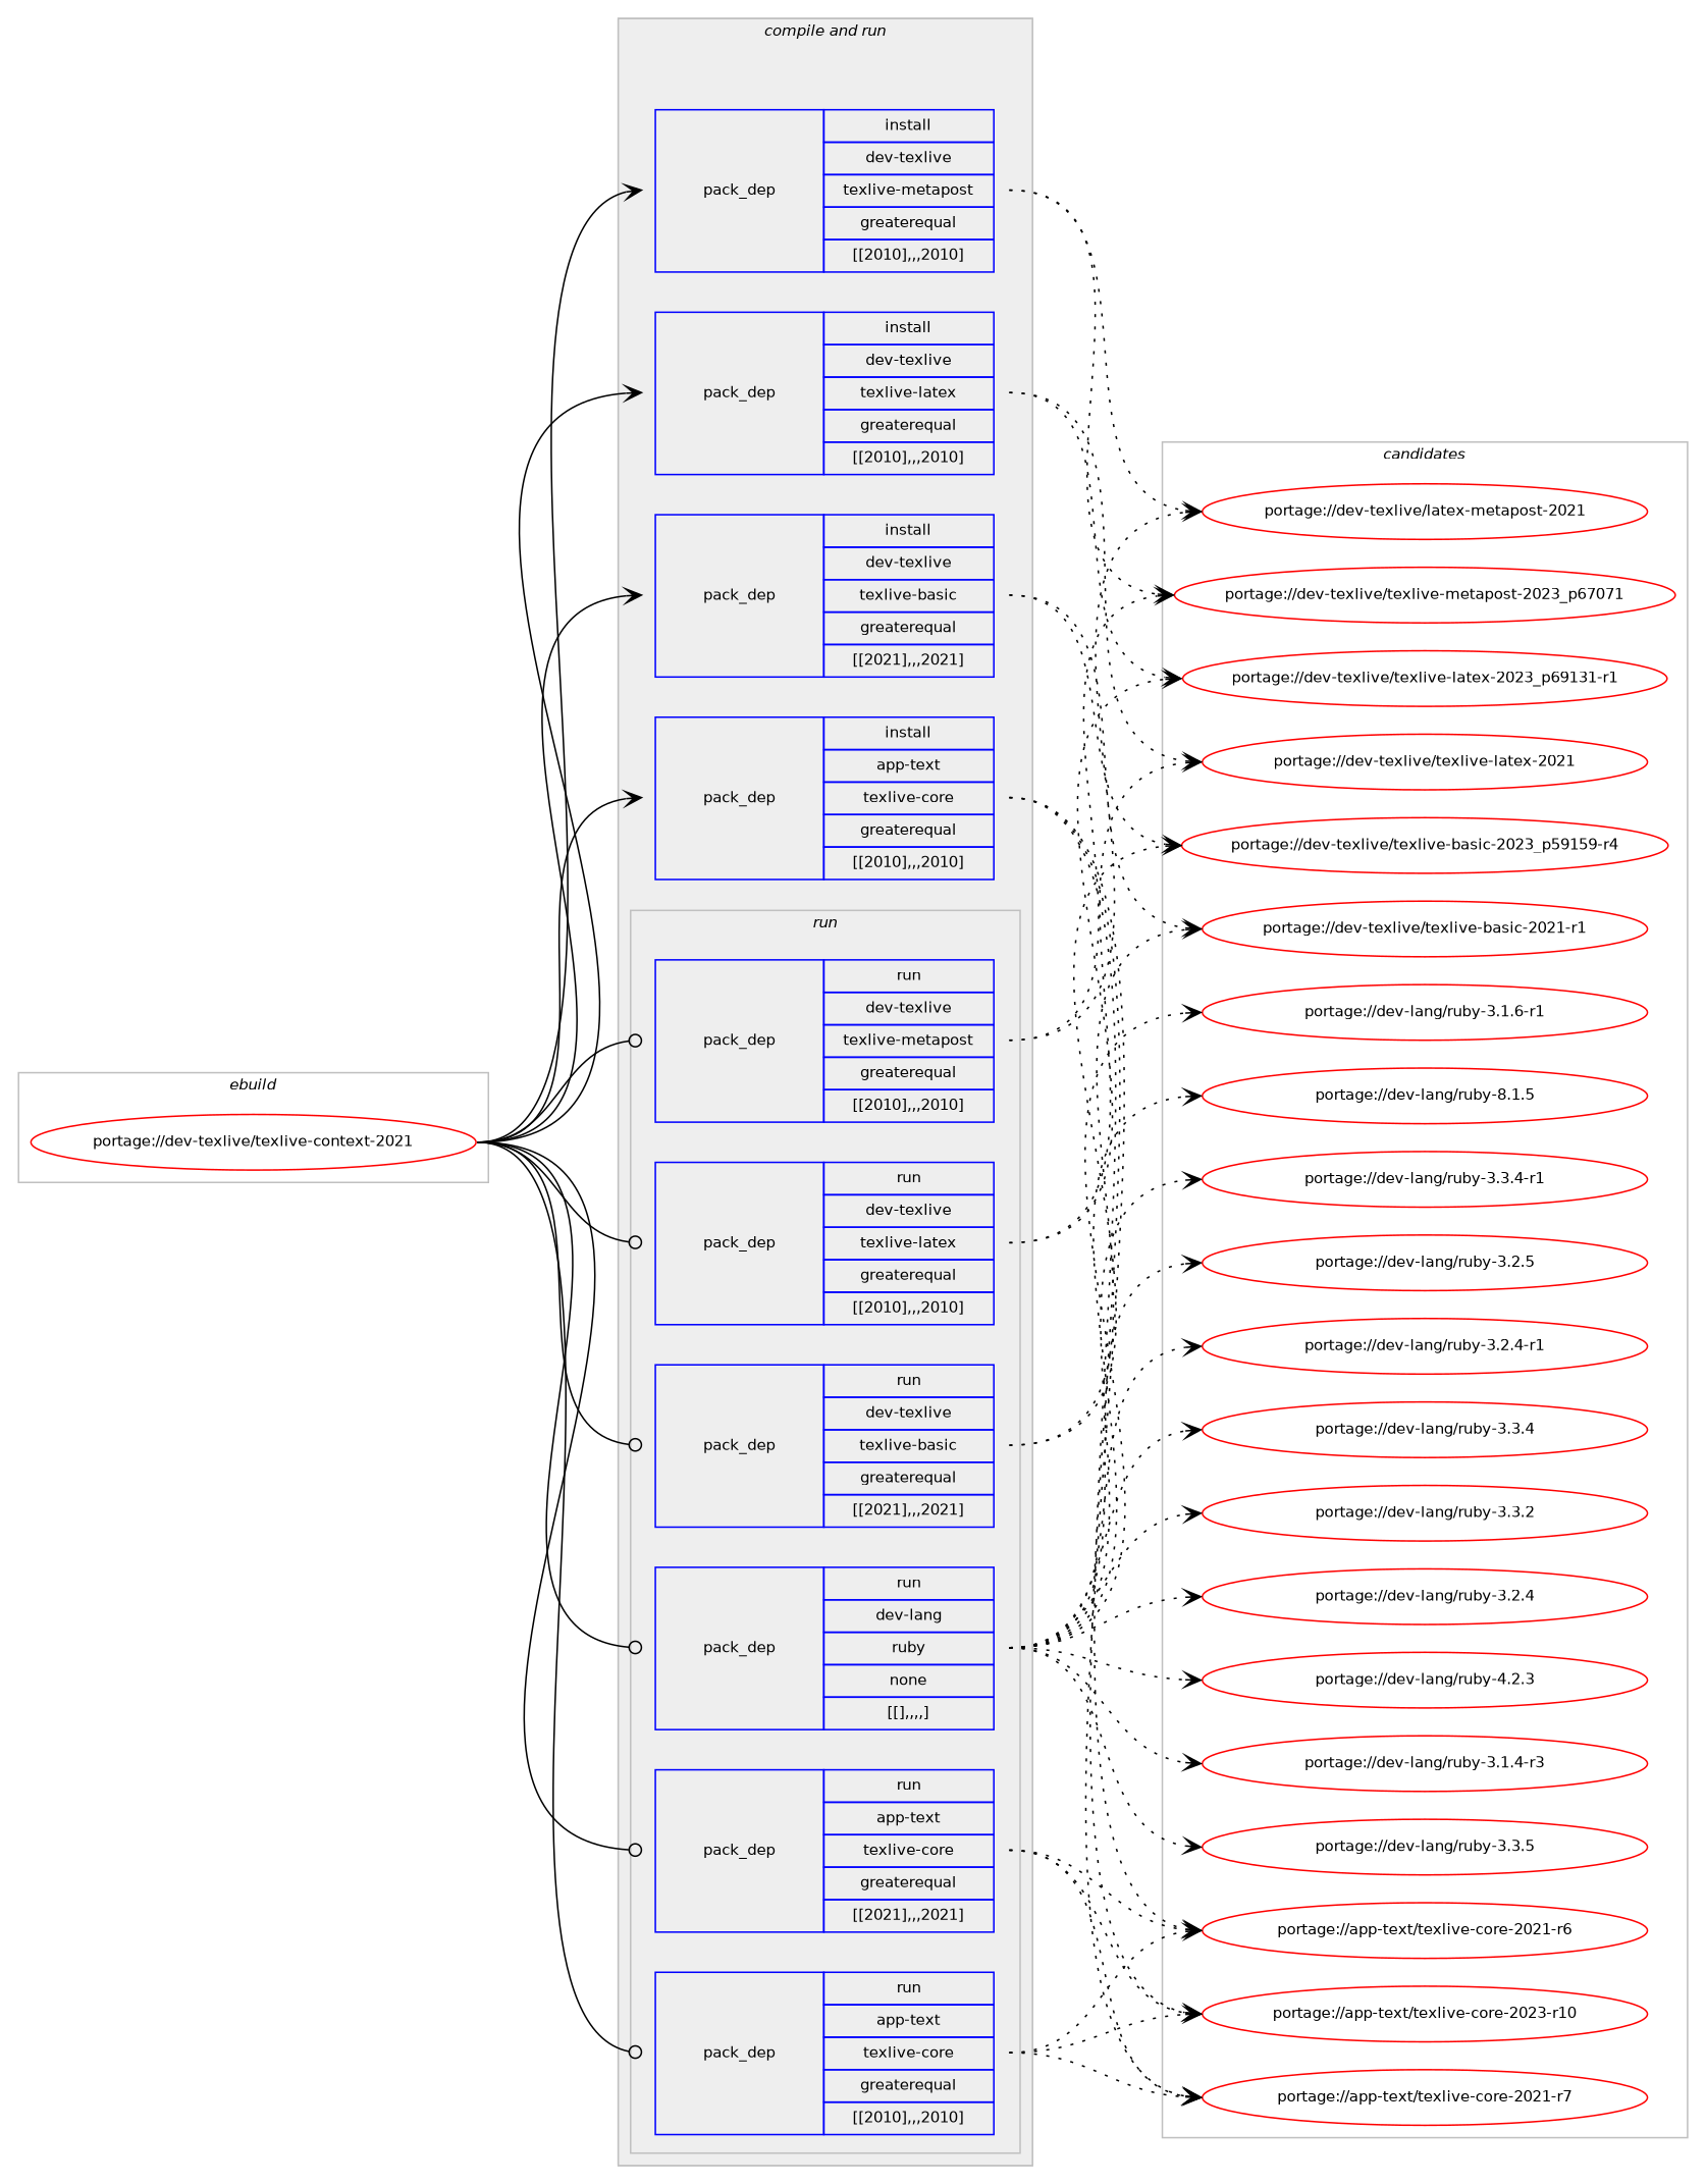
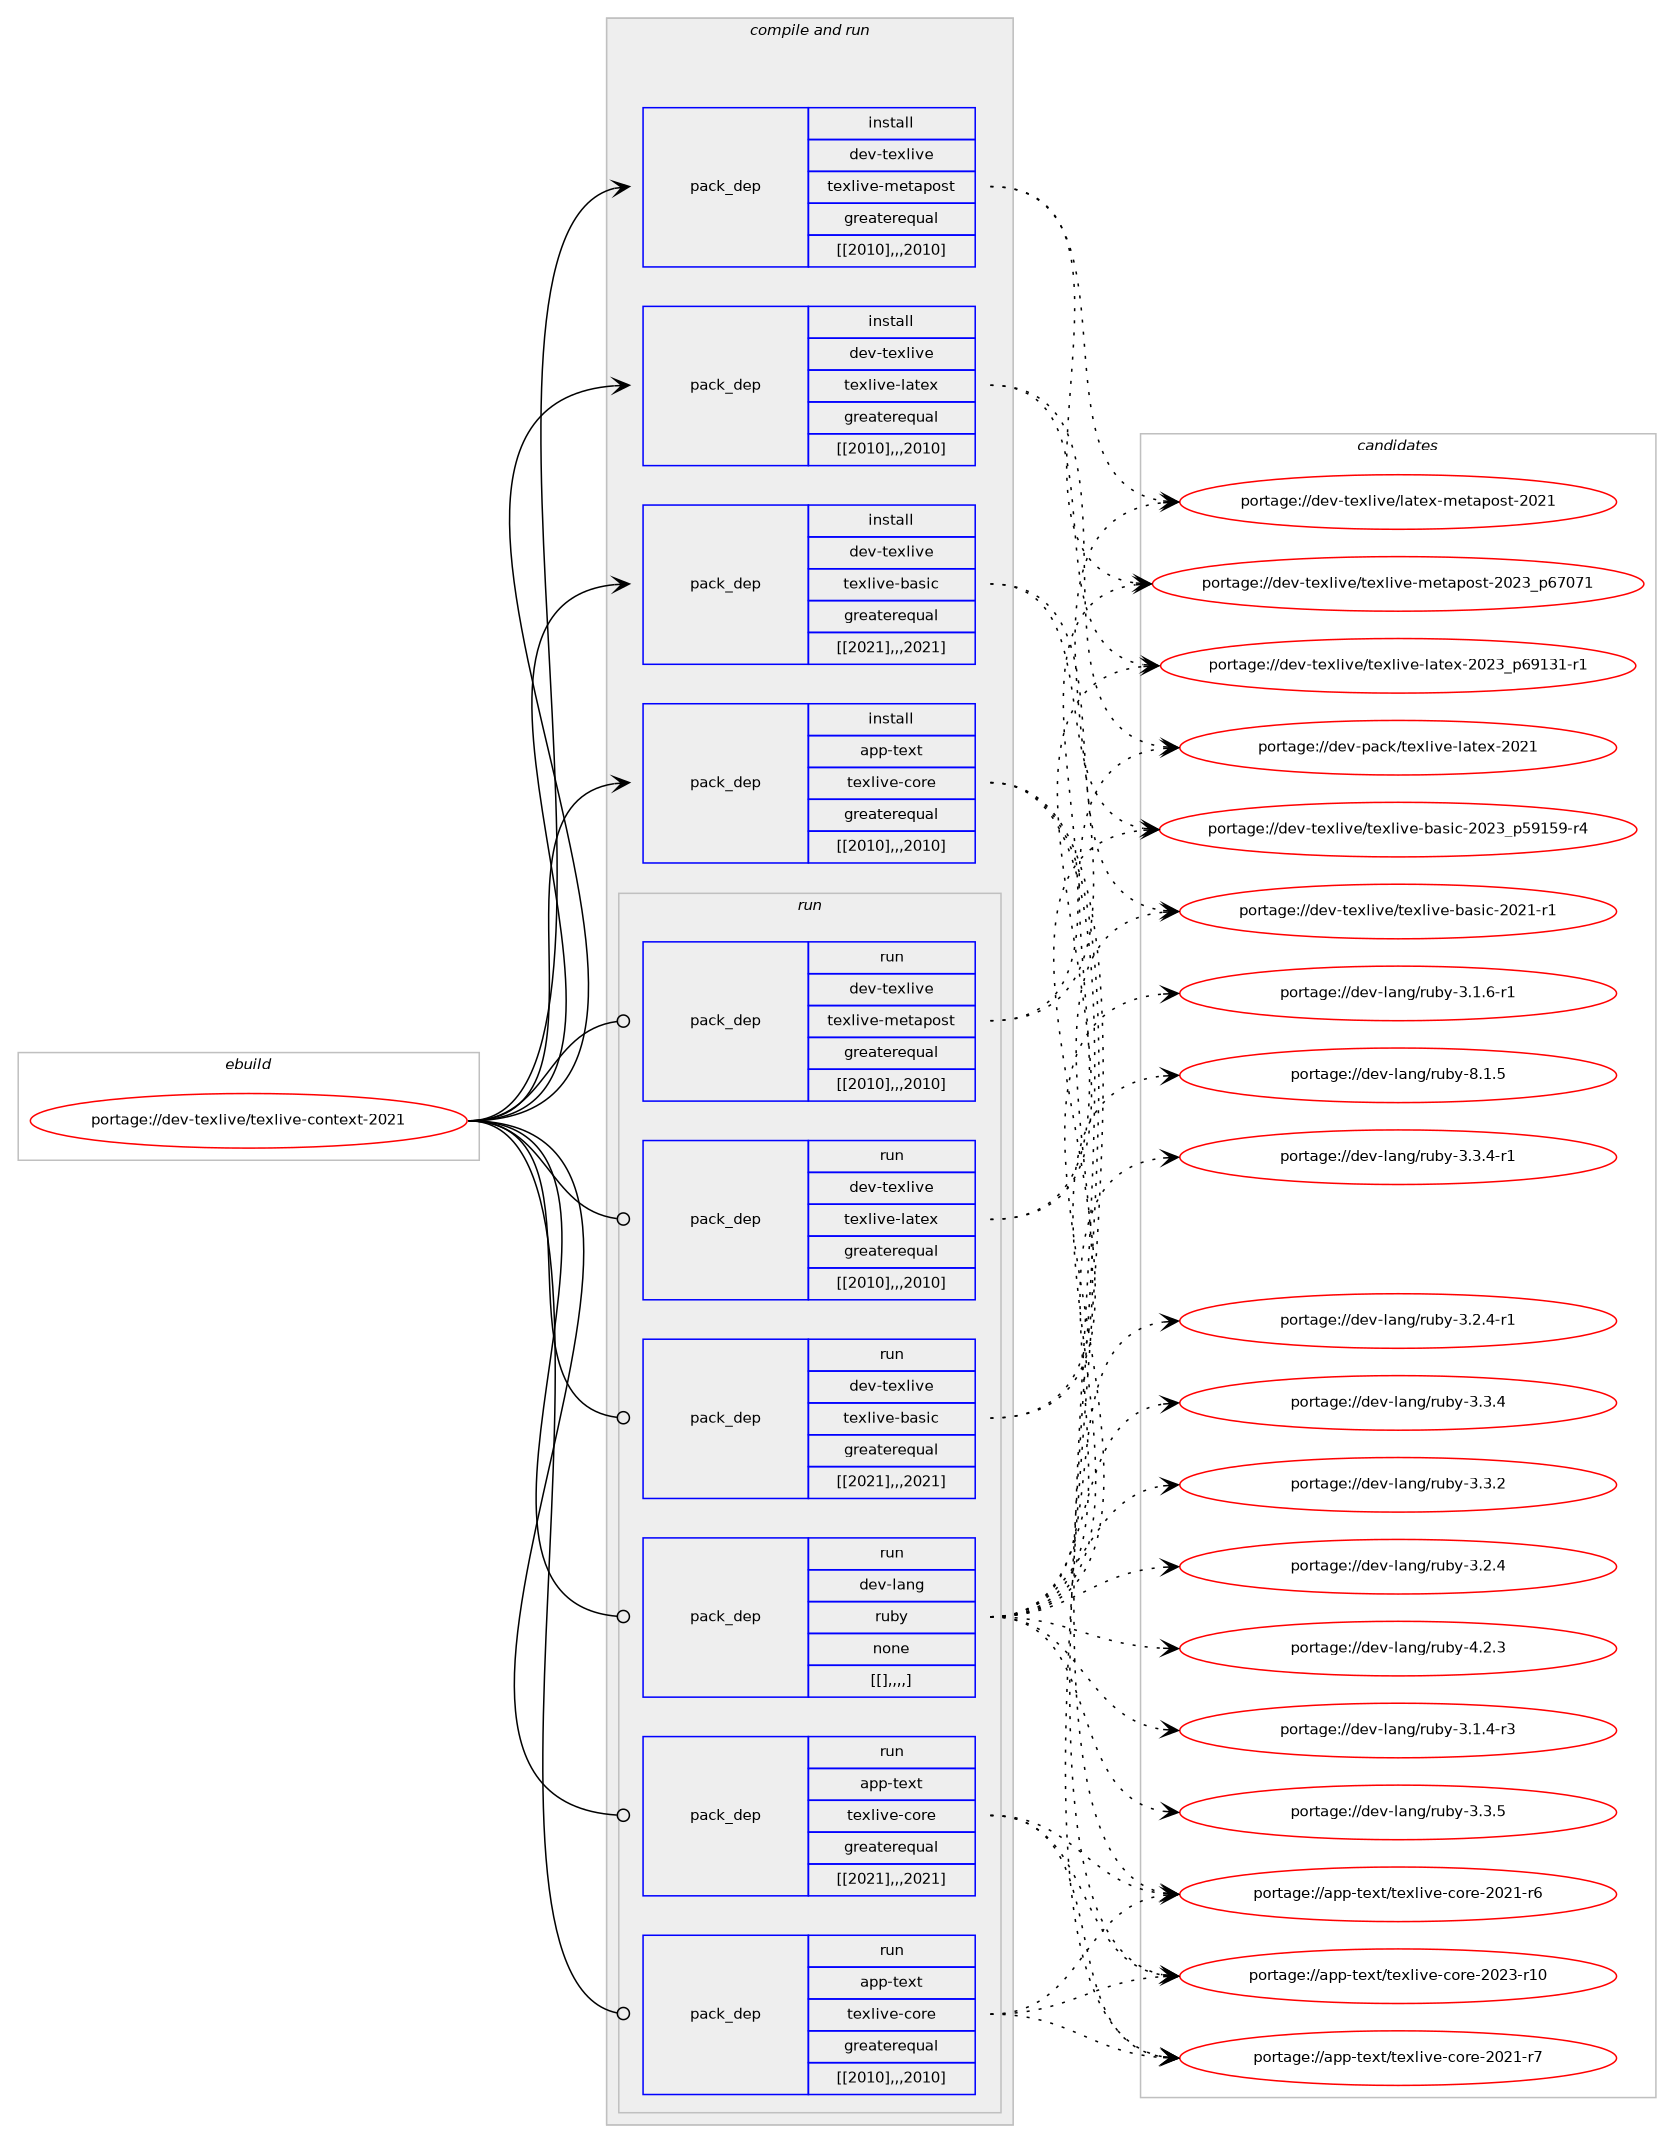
  digraph {
    compound=true
    concentrate=true
    fontname=Helvetica
    fontsize=10
    newrank=true
    rankdir=LR
    ranksep=1.5
    node [color=red fontname=Helvetica fontsize=10]
    edge [arrowhead=vee headport=w style=dotted tailport=e weight=100]
    n1 [label="portage://dev-texlive/texlive-context-2021" width=4]
    n2 [color=blue label=<<TABLE BORDER="0" CELLBORDER="1" CELLSPACING="0" CELLPADDING="4" WIDTH="220"><TR><TD ROWSPAN="6" CELLPADDING="30">pack_dep</TD></TR><TR><TD WIDTH="110">install</TD></TR><TR><TD>app-text</TD></TR><TR><TD>texlive-core</TD></TR><TR><TD>greaterequal</TD></TR><TR><TD>[[2010],,,2010]</TD></TR></TABLE>> shape=none]
    n3 [color=blue label=<<TABLE BORDER="0" CELLBORDER="1" CELLSPACING="0" CELLPADDING="4" WIDTH="220"><TR><TD ROWSPAN="6" CELLPADDING="30">pack_dep</TD></TR><TR><TD WIDTH="110">install</TD></TR><TR><TD>dev-texlive</TD></TR><TR><TD>texlive-basic</TD></TR><TR><TD>greaterequal</TD></TR><TR><TD>[[2021],,,2021]</TD></TR></TABLE>> shape=none]
    n4 [color=blue label=<<TABLE BORDER="0" CELLBORDER="1" CELLSPACING="0" CELLPADDING="4" WIDTH="220"><TR><TD ROWSPAN="6" CELLPADDING="30">pack_dep</TD></TR><TR><TD WIDTH="110">install</TD></TR><TR><TD>dev-texlive</TD></TR><TR><TD>texlive-latex</TD></TR><TR><TD>greaterequal</TD></TR><TR><TD>[[2010],,,2010]</TD></TR></TABLE>> shape=none]
    n5 [color=blue label=<<TABLE BORDER="0" CELLBORDER="1" CELLSPACING="0" CELLPADDING="4" WIDTH="220"><TR><TD ROWSPAN="6" CELLPADDING="30">pack_dep</TD></TR><TR><TD WIDTH="110">install</TD></TR><TR><TD>dev-texlive</TD></TR><TR><TD>texlive-metapost</TD></TR><TR><TD>greaterequal</TD></TR><TR><TD>[[2010],,,2010]</TD></TR></TABLE>> shape=none]
    n6 [color=blue label=<<TABLE BORDER="0" CELLBORDER="1" CELLSPACING="0" CELLPADDING="4" WIDTH="220"><TR><TD ROWSPAN="6" CELLPADDING="30">pack_dep</TD></TR><TR><TD WIDTH="110">run</TD></TR><TR><TD>app-text</TD></TR><TR><TD>texlive-core</TD></TR><TR><TD>greaterequal</TD></TR><TR><TD>[[2010],,,2010]</TD></TR></TABLE>> shape=none]
    n7 [color=blue label=<<TABLE BORDER="0" CELLBORDER="1" CELLSPACING="0" CELLPADDING="4" WIDTH="220"><TR><TD ROWSPAN="6" CELLPADDING="30">pack_dep</TD></TR><TR><TD WIDTH="110">run</TD></TR><TR><TD>app-text</TD></TR><TR><TD>texlive-core</TD></TR><TR><TD>greaterequal</TD></TR><TR><TD>[[2021],,,2021]</TD></TR></TABLE>> shape=none]
    n8 [color=blue label=<<TABLE BORDER="0" CELLBORDER="1" CELLSPACING="0" CELLPADDING="4" WIDTH="220"><TR><TD ROWSPAN="6" CELLPADDING="30">pack_dep</TD></TR><TR><TD WIDTH="110">run</TD></TR><TR><TD>dev-lang</TD></TR><TR><TD>ruby</TD></TR><TR><TD>none</TD></TR><TR><TD>[[],,,,]</TD></TR></TABLE>> shape=none]
    n9 [color=blue label=<<TABLE BORDER="0" CELLBORDER="1" CELLSPACING="0" CELLPADDING="4" WIDTH="220"><TR><TD ROWSPAN="6" CELLPADDING="30">pack_dep</TD></TR><TR><TD WIDTH="110">run</TD></TR><TR><TD>dev-texlive</TD></TR><TR><TD>texlive-basic</TD></TR><TR><TD>greaterequal</TD></TR><TR><TD>[[2021],,,2021]</TD></TR></TABLE>> shape=none]
    n10 [color=blue label=<<TABLE BORDER="0" CELLBORDER="1" CELLSPACING="0" CELLPADDING="4" WIDTH="220"><TR><TD ROWSPAN="6" CELLPADDING="30">pack_dep</TD></TR><TR><TD WIDTH="110">run</TD></TR><TR><TD>dev-texlive</TD></TR><TR><TD>texlive-latex</TD></TR><TR><TD>greaterequal</TD></TR><TR><TD>[[2010],,,2010]</TD></TR></TABLE>> shape=none]
    n11 [color=blue label=<<TABLE BORDER="0" CELLBORDER="1" CELLSPACING="0" CELLPADDING="4" WIDTH="220"><TR><TD ROWSPAN="6" CELLPADDING="30">pack_dep</TD></TR><TR><TD WIDTH="110">run</TD></TR><TR><TD>dev-texlive</TD></TR><TR><TD>texlive-metapost</TD></TR><TR><TD>greaterequal</TD></TR><TR><TD>[[2010],,,2010]</TD></TR></TABLE>> shape=none]
    n12 [label="portage://app-text/texlive-core-2023-r10" width=4]
    n13 [label="portage://app-text/texlive-core-2021-r7" width=4]
    n14 [label="portage://app-text/texlive-core-2021-r6" width=4]
    n15 [label="portage://dev-texlive/texlive-basic-2023_p59159-r4" width=4]
    n16 [label="portage://dev-texlive/texlive-basic-2021-r1" width=4]
    n17 [label="portage://dev-texlive/texlive-latex-2023_p69131-r1" width=4]
-   n18 [label="portage://dev-texlive/texlive-latex-2021" width=4]
+   n18 [label="portage://dev-pack/texlive-latex-2021" width=4]
    n19 [label="portage://dev-texlive/texlive-metapost-2023_p67071" width=4]
    n20 [label="portage://dev-texlive/latex-metapost-2021" width=4]
    n21 [label="portage://dev-lang/ruby-3.3.5" width=4]
    n22 [label="portage://dev-lang/ruby-3.3.4-r1" width=4]
    n23 [label="portage://dev-lang/ruby-3.3.4" width=4]
    n24 [label="portage://dev-lang/ruby-3.3.2" width=4]
-   n25 [label="portage://dev-lang/ruby-3.2.5" width=4]
    n26 [label="portage://dev-lang/ruby-3.2.4-r1" width=4]
    n27 [label="portage://dev-lang/ruby-3.2.4" width=4]
    n28 [label="portage://dev-lang/ruby-4.2.3" width=4]
    n29 [label="portage://dev-lang/ruby-3.1.6-r1" width=4]
    n30 [label="portage://dev-lang/ruby-8.1.5" width=4]
    n31 [label="portage://dev-lang/ruby-3.1.4-r3" width=4]
    subgraph cluster_1 {
      color=gray
      label=<<i>ebuild</i>>
      n1
    }
    subgraph cluster_2 {
      color=gray
      label=<<i>dependencies</i>>
      subgraph cluster_3 {
        color=gray
        fillcolor="#eeeeee"
        label=<<i>compile</i>>
        style=filled
        subgraph sub_4 {
          color=gray
          fillcolor="#eeeeee"
          label=<<i>compile</i>>
          style=filled
          n2
        }
        subgraph sub_5 {
          color=gray
          fillcolor="#eeeeee"
          label=<<i>compile</i>>
          style=filled
          n3
        }
        subgraph sub_6 {
          color=gray
          fillcolor="#eeeeee"
          label=<<i>compile</i>>
          style=filled
          n4
        }
        subgraph sub_7 {
          color=gray
          fillcolor="#eeeeee"
          label=<<i>compile</i>>
          style=filled
          n5
        }
      }
      subgraph cluster_8 {
        color=gray
        fillcolor="#eeeeee"
        label=<<i>compile and run</i>>
        style=filled
      }
      subgraph cluster_9 {
        color=gray
        fillcolor="#eeeeee"
        label=<<i>run</i>>
        style=filled
        subgraph sub_10 {
          color=gray
          fillcolor="#eeeeee"
          label=<<i>run</i>>
          style=filled
          n6
        }
        subgraph sub_11 {
          color=gray
          fillcolor="#eeeeee"
          label=<<i>run</i>>
          style=filled
          n7
        }
        subgraph sub_12 {
          color=gray
          fillcolor="#eeeeee"
          label=<<i>run</i>>
          style=filled
          n8
        }
        subgraph sub_13 {
          color=gray
          fillcolor="#eeeeee"
          label=<<i>run</i>>
          style=filled
          n9
        }
        subgraph sub_14 {
          color=gray
          fillcolor="#eeeeee"
          label=<<i>run</i>>
          style=filled
          n10
        }
        subgraph sub_15 {
          color=gray
          fillcolor="#eeeeee"
          label=<<i>run</i>>
          style=filled
          n11
        }
      }
    }
    subgraph cluster_16 {
      color=gray
      label=<<i>candidates</i>>
      rank=same
      subgraph sub_17 {
        color=black
        label=<<i>candidates</i>>
        nodesep=1
        rank=same
        n12
        n13
        n14
      }
      subgraph sub_18 {
        color=black
        label=<<i>candidates</i>>
        nodesep=1
        rank=same
        n15
        n16
      }
      subgraph sub_19 {
        color=black
        label=<<i>candidates</i>>
        nodesep=1
        rank=same
        n17
        n18
      }
      subgraph sub_20 {
        color=black
        label=<<i>candidates</i>>
        nodesep=1
        rank=same
        n19
        n20
      }
      subgraph sub_21 {
        color=black
        label=<<i>candidates</i>>
        nodesep=1
        rank=same
        n12
        n13
        n14
      }
      subgraph sub_22 {
        color=black
        label=<<i>candidates</i>>
        nodesep=1
        rank=same
        n21
        n22
        n23
        n24
-       n25
        n26
        n27
        n28
        n29
        n30
        n31
      }
      subgraph sub_23 {
        color=black
        label=<<i>candidates</i>>
        nodesep=1
        rank=same
        n12
        n13
        n14
      }
      subgraph sub_24 {
        color=black
        label=<<i>candidates</i>>
        nodesep=1
        rank=same
        n15
        n16
      }
      subgraph sub_25 {
        color=black
        label=<<i>candidates</i>>
        nodesep=1
        rank=same
        n17
        n18
      }
      subgraph sub_26 {
        color=black
        label=<<i>candidates</i>>
        nodesep=1
        rank=same
        n19
        n20
      }
    }
    n1 -> n2 [style=solid weight=20]
    n1 -> n3 [style=solid weight=20]
    n1 -> n4 [style=solid weight=20]
    n1 -> n5 [style=solid weight=20]
    n1 -> n6 [arrowhead=odot style=solid weight=20]
    n1 -> n7 [arrowhead=odot style=solid weight=20]
    n1 -> n8 [arrowhead=odot style=solid weight=20]
    n1 -> n9 [arrowhead=odot style=solid weight=20]
    n1 -> n10 [arrowhead=odot style=solid weight=20]
    n1 -> n11 [arrowhead=odot style=solid weight=20]
    n2 -> n12
    n2 -> n13
    n2 -> n14
    n3 -> n15
    n3 -> n16
    n4 -> n17
    n4 -> n18
    n5 -> n19
    n5 -> n20
    n6 -> n12
    n6 -> n13
    n6 -> n14
    n7 -> n12
    n7 -> n13
    n7 -> n14
    n8 -> n21
    n8 -> n22
    n8 -> n23
    n8 -> n24
-   n8 -> n25
    n8 -> n26
    n8 -> n27
    n8 -> n28
    n8 -> n29
    n8 -> n30
    n8 -> n31
    n9 -> n15
    n9 -> n16
    n10 -> n17
    n10 -> n18
    n11 -> n19
    n11 -> n20
  }
